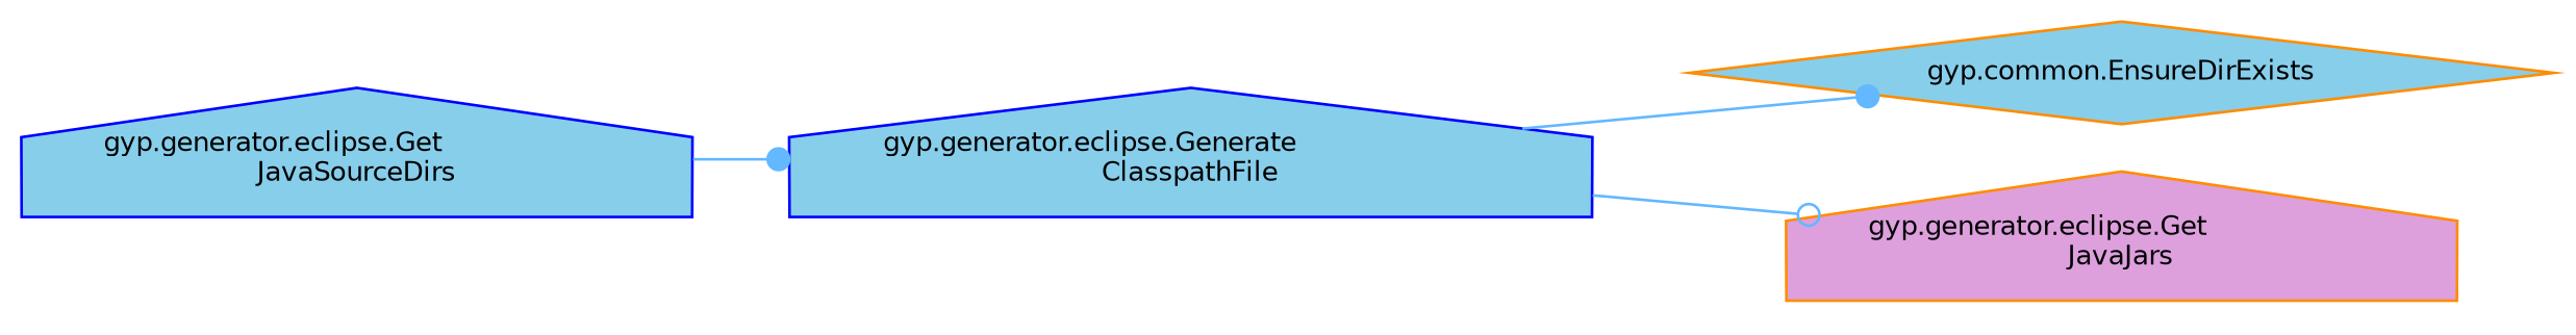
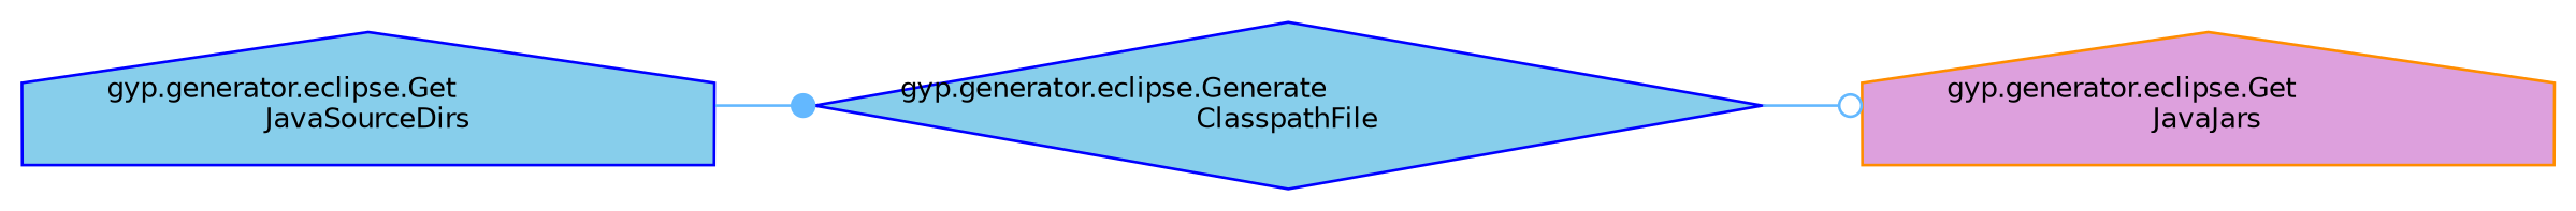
  digraph {
    rankdir=LR
    node [color=blue fillcolor=skyblue fontname=Helvetica fontsize=10 shape=diamond style=filled]
    edge [arrowhead=dot color=steelblue1 fontname=Helvetica fontsize=10 labelfontname=Helvetica labelfontsize=10 style=solid]
-   n1 [fontcolor=black height=0.2 label="gyp.generator.eclipse.Generate\lClasspathFile" shape=house width=0.4]
-   n2 [color=darkorange height=0.2 label="gyp.common.EnsureDirExists" width=0.4]
+   n1 [fontcolor=black height=0.2 label="gyp.generator.eclipse.Generate\lClasspathFile" width=0.4]
    n3 [color=darkorange fillcolor=plum height=0.2 label="gyp.generator.eclipse.Get\lJavaJars" shape=house width=0.4]
    n4 [height=0.2 label="gyp.generator.eclipse.Get\lJavaSourceDirs" shape=house width=0.4]
-   n1 -> n2
    n1 -> n3 [arrowhead=odot]
    n4 -> n1
  }
